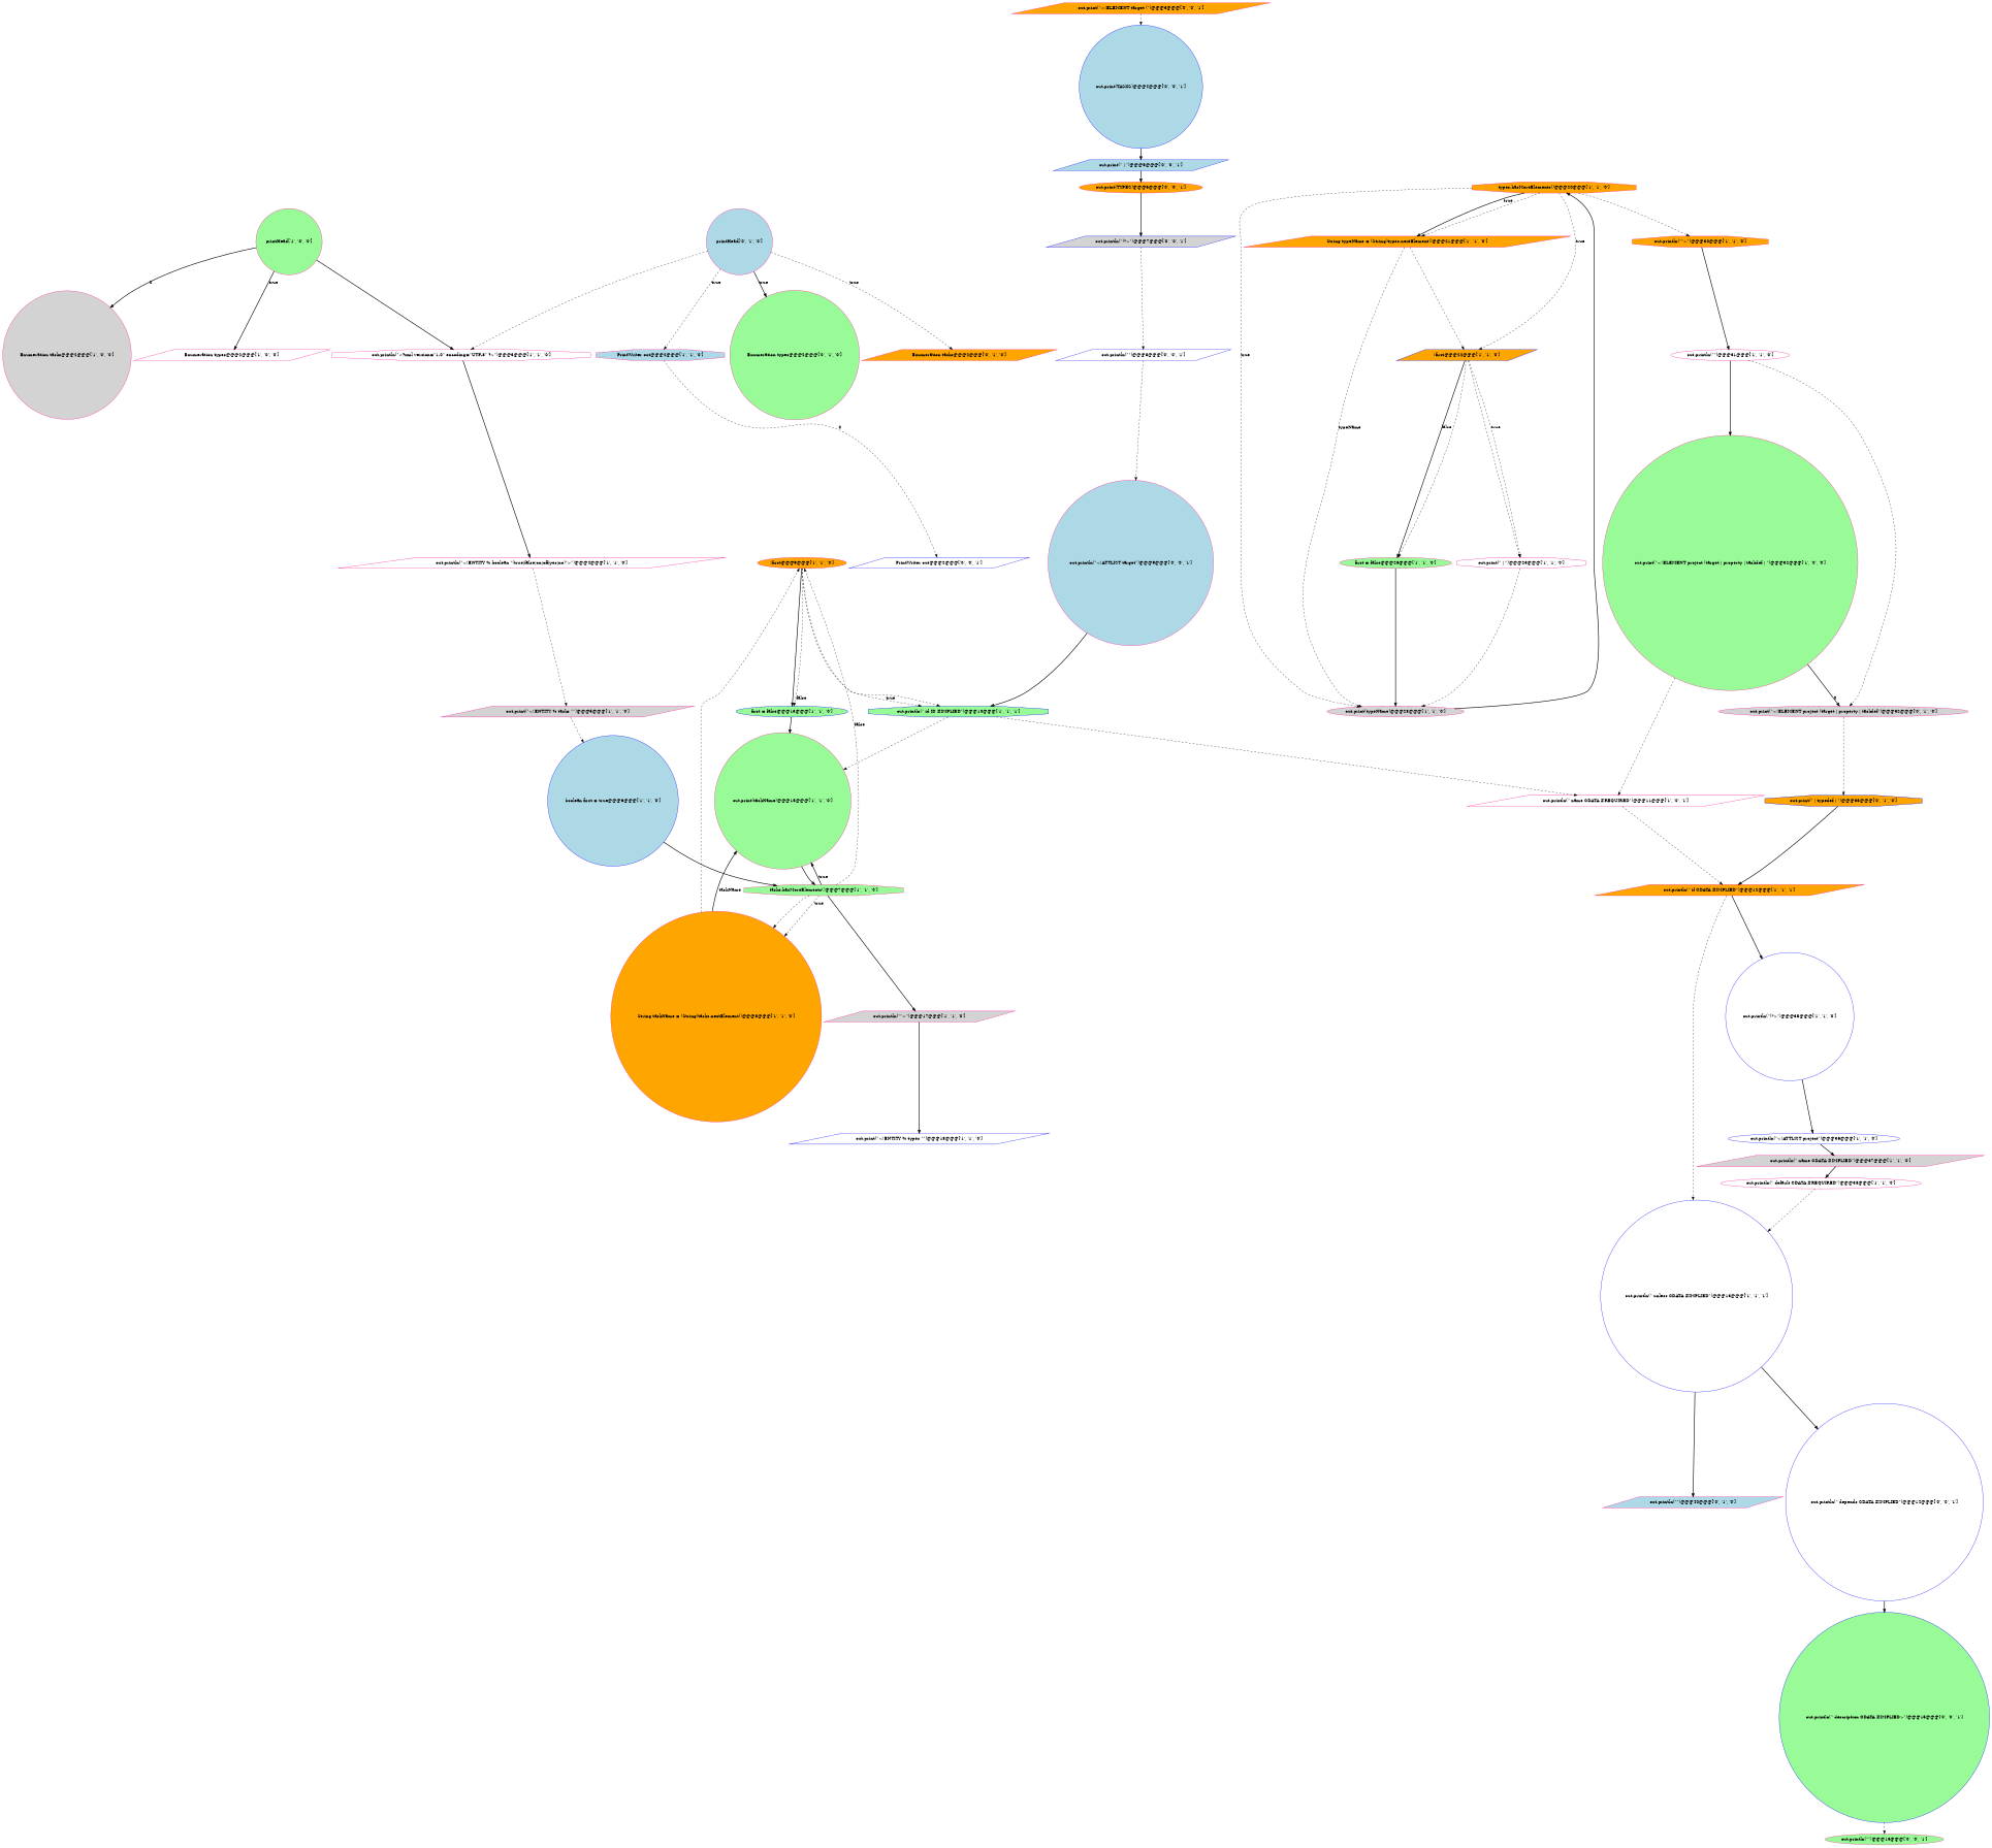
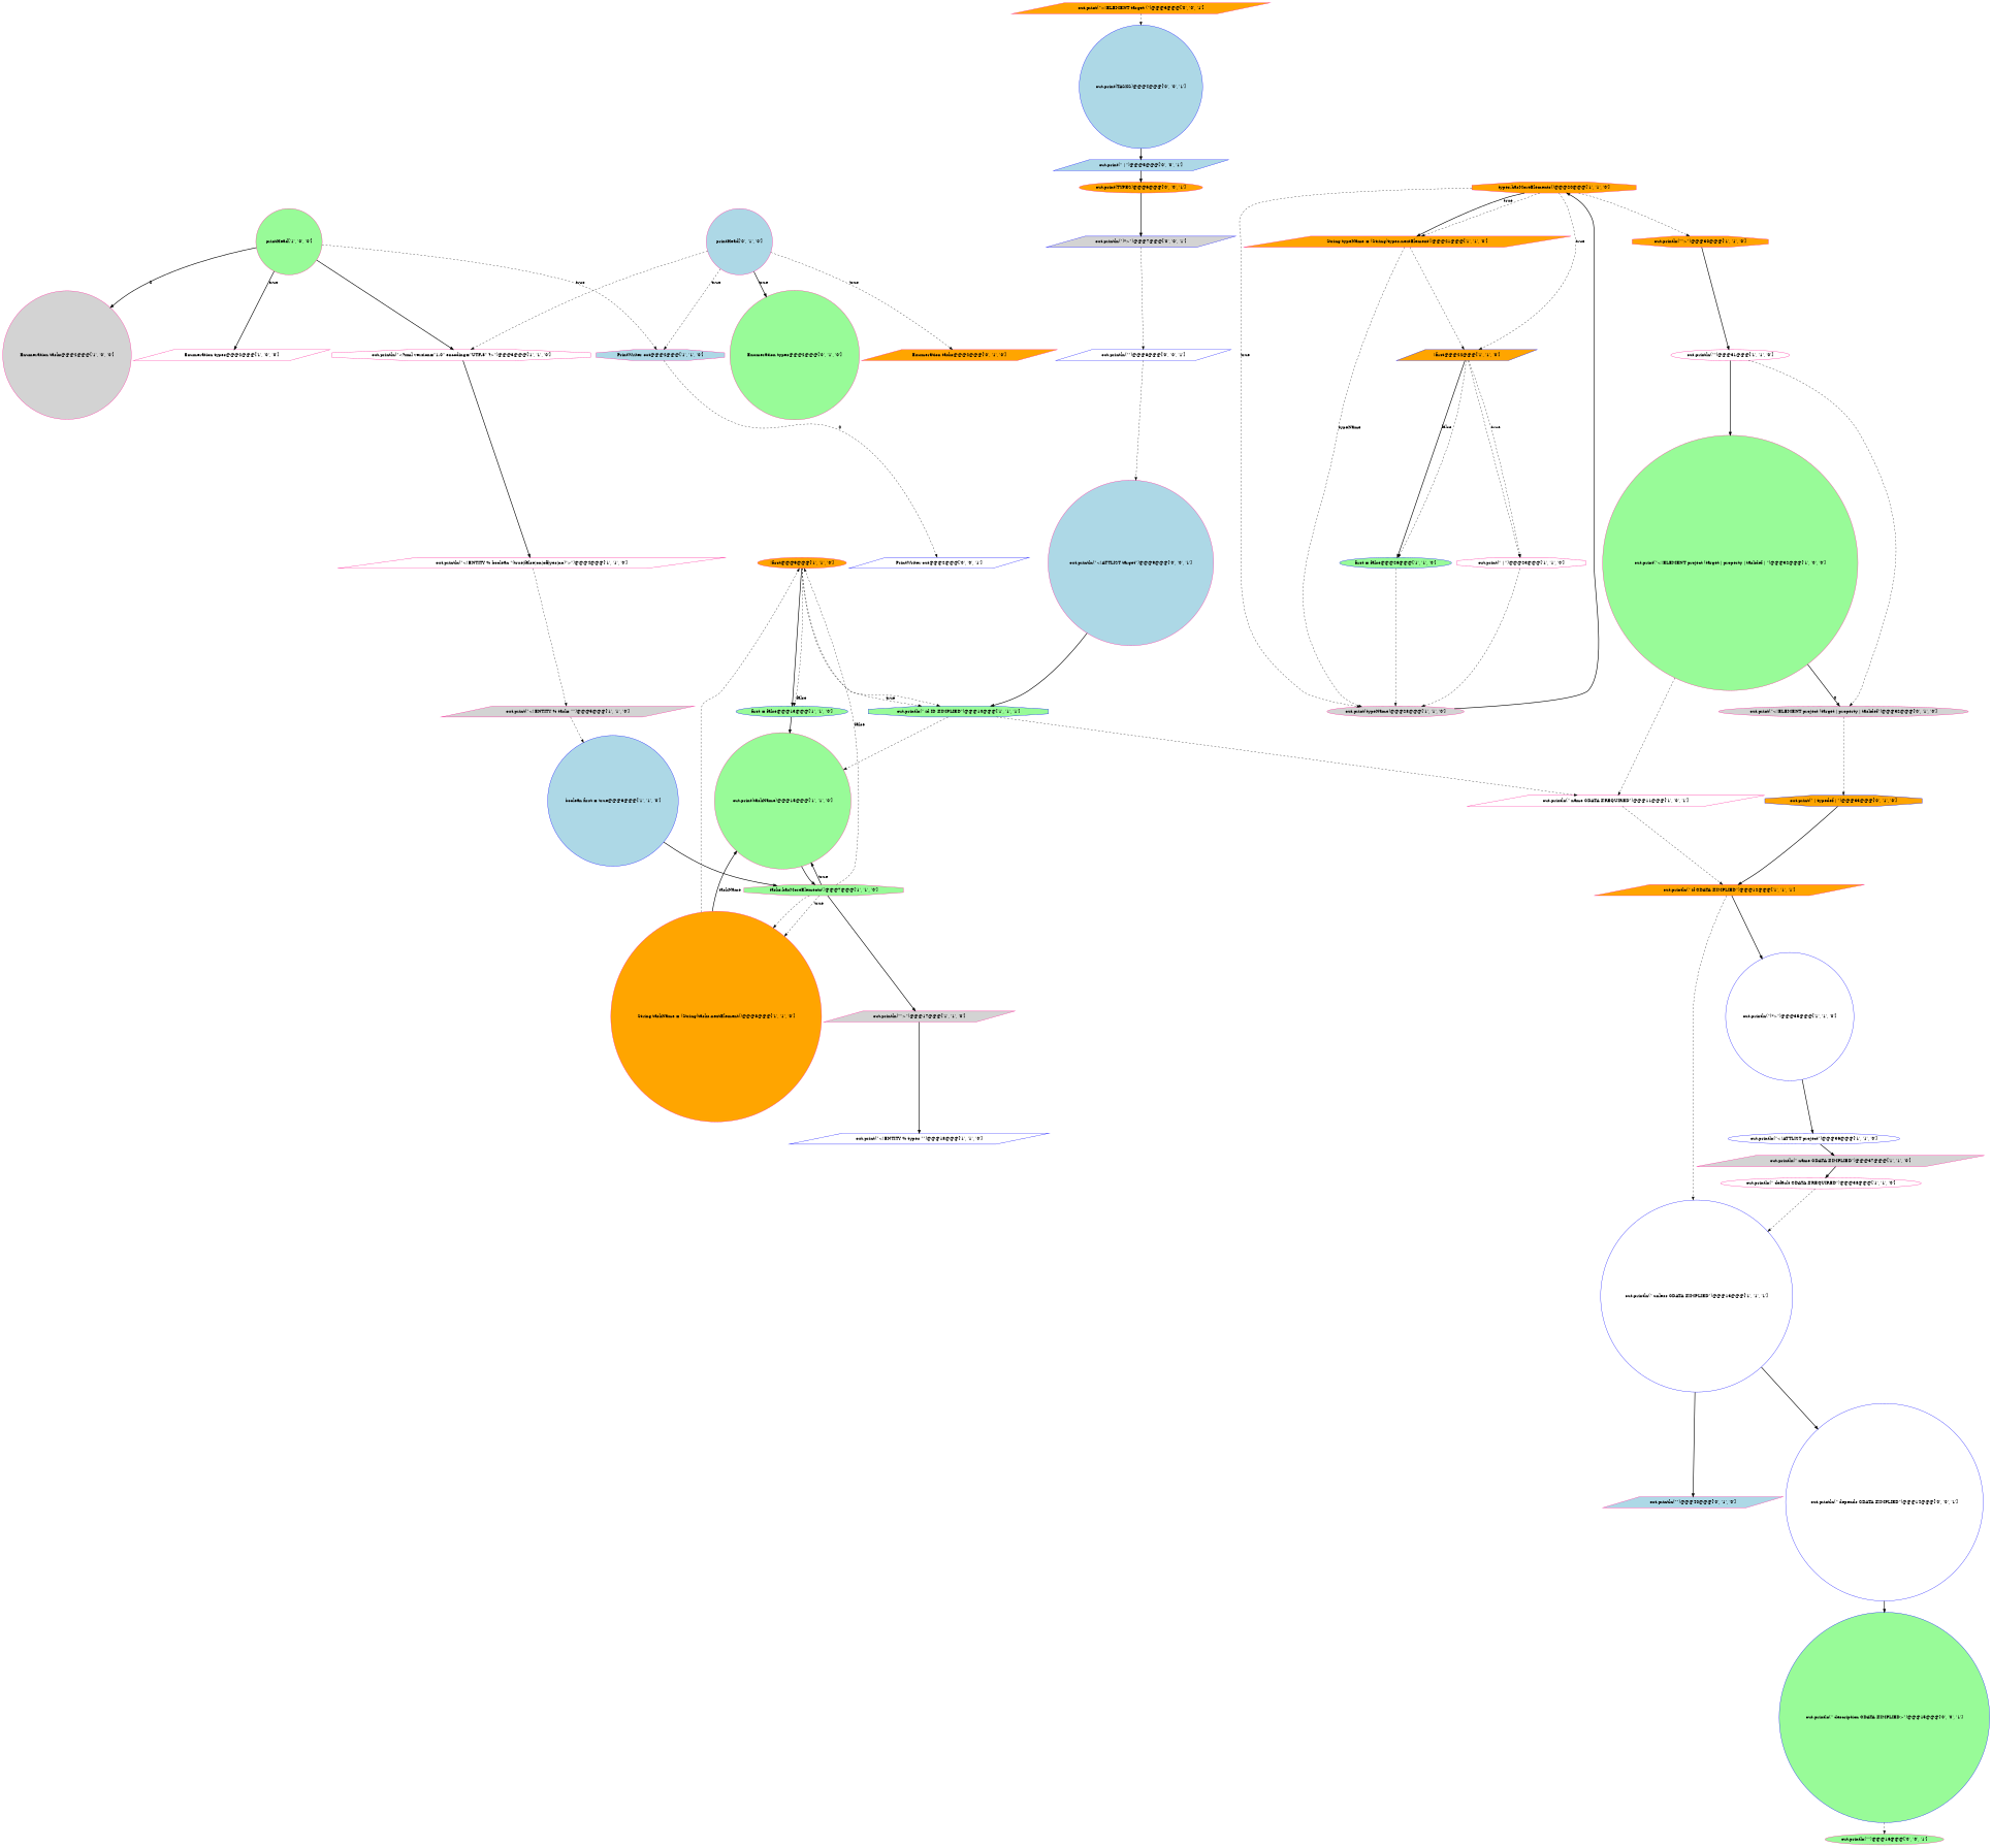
  digraph {
    node [color=deeppink fillcolor=white shape=parallelogram style=filled]
    edge [style=dashed]
    n1 [fillcolor=orange label="!first@@@9@@@['1', '1', '0']" shape=ellipse]
    n2 [color=blue fillcolor=palegreen label="out.println(\" id ID #IMPLIED\")@@@10@@@['1', '1', '1']" shape=octagon]
    n3 [color=blue fillcolor=palegreen label="first = false@@@13@@@['1', '1', '0']" shape=ellipse]
    n4 [fillcolor=palegreen label="out.print(taskName)@@@15@@@['1', '1', '0']" shape=circle]
    n5 [label="out.println(\" name CDATA #REQUIRED\")@@@11@@@['1', '0', '1']"]
    n6 [color=blue fillcolor=lightblue label="boolean first = true@@@6@@@['1', '1', '0']" shape=circle]
    n7 [fillcolor=palegreen label="tasks.hasMoreElements()@@@7@@@['1', '1', '0']" shape=octagon]
    n8 [fillcolor=orange label="String taskName = (String)tasks.nextElement()@@@8@@@['1', '1', '0']" shape=circle]
    n9 [fillcolor=lightgrey label="out.println(\"\">\")@@@17@@@['1', '1', '0']"]
    n10 [fillcolor=orange label="out.print(TYPES)@@@6@@@['0', '0', '1']" shape=ellipse]
    n11 [color=blue fillcolor=lightgrey label="out.println(\")*>\")@@@7@@@['0', '0', '1']"]
    n12 [color=blue label="out.println(\"\")@@@8@@@['0', '0', '1']"]
    n13 [color=blue label="out.print(\"<!ENTITY % types \"\")@@@18@@@['1', '1', '0']"]
    n14 [label="out.print(\" | \")@@@23@@@['1', '1', '0']" shape=octagon]
    n15 [fillcolor=lightgrey label="out.print(typeName)@@@28@@@['1', '1', '0']" shape=ellipse]
    n16 [fillcolor=orange label="types.hasMoreElements()@@@20@@@['1', '1', '0']" shape=octagon]
    n17 [label="out.println(\"<?xml version=\"1.0\" encoding=\"UTF-8\" ?>\")@@@3@@@['1', '1', '0']" shape=octagon]
    n18 [label="out.println(\"<!ENTITY % boolean \"(true|false|on|off|yes|no)\">\")@@@4@@@['1', '1', '0']"]
    n19 [fillcolor=lightgrey label="out.print(\"<!ENTITY % tasks \"\")@@@5@@@['1', '1', '0']"]
    n20 [color=blue fillcolor=lightblue label="out.print(TASKS)@@@4@@@['0', '0', '1']" shape=circle]
    n21 [color=blue fillcolor=lightblue label="out.print(\" | \")@@@5@@@['0', '0', '1']"]
-   n22 [fillcolor=palegreen label="first = false@@@26@@@['1', '1', '0']" shape=ellipse]
+   n22 [color=blue fillcolor=palegreen label="first = false@@@26@@@['1', '1', '0']" shape=ellipse]
    n23 [fillcolor=lightblue label="out.println(\"<!ATTLIST target\")@@@9@@@['0', '0', '1']" shape=circle]
    n24 [color=blue label="out.println(\"<!ATTLIST project\")@@@36@@@['1', '1', '0']" shape=ellipse]
    n25 [fillcolor=lightgrey label="out.println(\" name CDATA #IMPLIED\")@@@37@@@['1', '1', '0']"]
    n26 [label="out.println(\" default CDATA #REQUIRED\")@@@38@@@['1', '1', '0']" shape=ellipse]
    n27 [fillcolor=lightgrey label="Enumeration tasks@@@2@@@['1', '0', '0']" shape=circle]
    n28 [color=blue label="out.println(\")*>\")@@@35@@@['1', '1', '0']" shape=circle]
    n29 [color=blue label="out.println(\" unless CDATA #IMPLIED\")@@@13@@@['1', '1', '1']" shape=circle]
    n30 [fillcolor=lightblue label="out.println(\"\")@@@40@@@['0', '1', '0']"]
    n31 [color=blue label="out.println(\" depends CDATA #IMPLIED\")@@@14@@@['0', '0', '1']" shape=circle]
    n32 [color=blue fillcolor=palegreen label="out.println(\" description CDATA #IMPLIED>\")@@@15@@@['0', '0', '1']" shape=circle]
    n33 [color=blue fillcolor=orange label="!first@@@22@@@['1', '1', '0']"]
    n34 [fillcolor=orange label="String typeName = (String)types.nextElement()@@@21@@@['1', '1', '0']"]
    n35 [fillcolor=orange label="out.println(\"\">\")@@@30@@@['1', '1', '0']" shape=octagon]
    n36 [color=blue fillcolor=orange label="out.print(\" | typedef | \")@@@33@@@['0', '1', '0']" shape=octagon]
    n37 [fillcolor=orange label="out.println(\" if CDATA #IMPLIED\")@@@12@@@['1', '1', '1']"]
    n38 [fillcolor=orange label="Enumeration tasks@@@2@@@['0', '1', '0']"]
    n39 [fillcolor=lightgrey label="out.print(\"<!ELEMENT project (target | property | taskdef\")@@@32@@@['0', '1', '0']" shape=ellipse]
    n40 [fillcolor=palegreen label="out.println(\"\")@@@16@@@['0', '0', '1']" shape=ellipse]
    n41 [color=blue label="PrintWriter out@@@2@@@['0', '0', '1']"]
    n42 [label="Enumeration types@@@2@@@['1', '0', '0']"]
    n43 [fillcolor=palegreen label="printHead['1', '0', '0']" shape=circle]
    n44 [fillcolor=lightblue label="PrintWriter out@@@2@@@['1', '1', '0']" shape=octagon]
    n45 [fillcolor=palegreen label="out.print(\"<!ELEMENT project (target | property | taskdef | \")@@@32@@@['1', '0', '0']" shape=circle]
    n46 [fillcolor=palegreen label="Enumeration types@@@2@@@['0', '1', '0']" shape=circle]
    n47 [label="out.println(\"\")@@@31@@@['1', '1', '0']" shape=ellipse]
    n48 [fillcolor=lightblue label="printHead['0', '1', '0']" shape=circle]
    n49 [fillcolor=orange label="out.print(\"<!ELEMENT target (\")@@@3@@@['0', '0', '1']"]
    n1 -> n2 [label=true]
    n1 -> n2
    n1 -> n3 [label=false]
    n1 -> n3 [style=bold]
    n2 -> n4
    n2 -> n5
    n3 -> n4 [style=bold]
    n4 -> n7 [style=bold]
    n5 -> n37
    n6 -> n7 [style=bold]
    n7 -> n1 [label=false]
    n7 -> n4 [label=true style=bold]
    n7 -> n8
    n7 -> n8 [label=true]
    n7 -> n9 [style=bold]
    n8 -> n1
    n8 -> n4 [label=taskName style=bold]
    n9 -> n13 [style=bold]
    n10 -> n11 [style=bold]
    n11 -> n12
    n12 -> n23
    n14 -> n15
    n15 -> n16 [style=bold]
    n16 -> n15 [label=true]
    n16 -> n33 [label=true]
    n16 -> n34
    n16 -> n34 [label=true style=bold]
    n16 -> n35
    n17 -> n18 [style=bold]
    n18 -> n19
    n19 -> n6
    n20 -> n21 [style=bold]
    n21 -> n10 [style=bold]
-   n22 -> n15 [style=bold]
+   n22 -> n15
    n23 -> n2 [style=bold]
    n24 -> n25 [style=bold]
    n25 -> n26 [style=bold]
    n26 -> n29
    n28 -> n24 [style=bold]
    n29 -> n30 [style=bold]
    n29 -> n31 [style=bold]
    n31 -> n32 [style=bold]
    n32 -> n40
    n33 -> n14
    n33 -> n14 [label=true]
    n33 -> n22 [label=false style=bold]
    n33 -> n22
    n34 -> n15 [label=typeName]
    n34 -> n33
    n35 -> n47 [style=bold]
    n36 -> n37 [style=bold]
    n37 -> n28 [style=bold]
    n37 -> n29
    n39 -> n36
    n43 -> n17 [style=bold]
    n43 -> n27 [label=0 style=bold]
    n43 -> n42 [label=true style=bold]
+   n43 -> n44 [label=true]
    n44 -> n41 [label=0]
    n45 -> n5
    n45 -> n39 [label=0 style=bold]
    n47 -> n39
    n47 -> n45 [style=bold]
    n48 -> n17
    n48 -> n38 [label=true]
    n48 -> n44 [label=true]
    n48 -> n46 [label=true style=bold]
    n49 -> n20
  }
